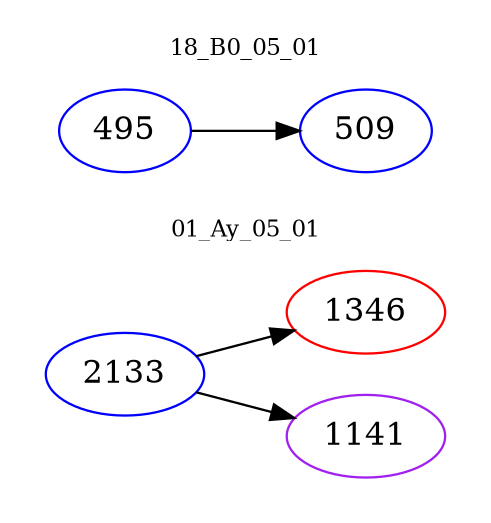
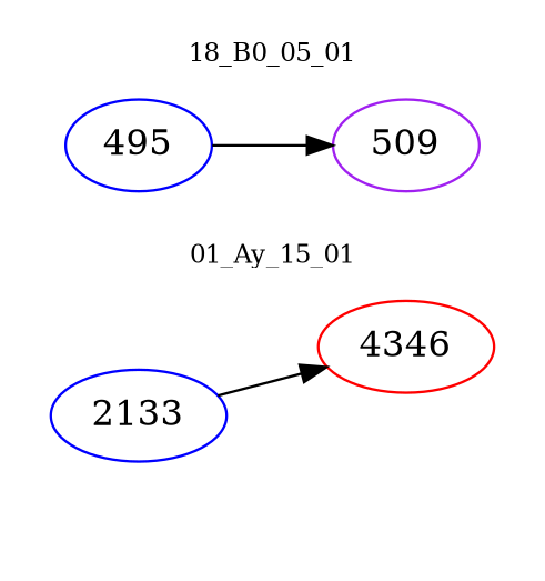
  digraph {
    rankdir=LR
    node [color=blue]
    edge [color=black]
    n1 [label=2133]
-   n2 [color=purple label=1141]
-   n3 [color=red label=1346]
+   n3 [color=red label=4346]
    n4 [label=495]
-   n5 [label=509]
+   n5 [color=purple label=509]
    subgraph cluster_1 {
      color=white
      fontsize=10
-     label="01_Ay_05_01"
+     label="01_Ay_15_01"
      n1
-     n2
      n3
    }
    subgraph cluster_2 {
      color=white
      fontsize=10
      label="18_B0_05_01"
      n4
      n5
    }
-   n1 -> n2
    n1 -> n3
    n4 -> n5
  }
